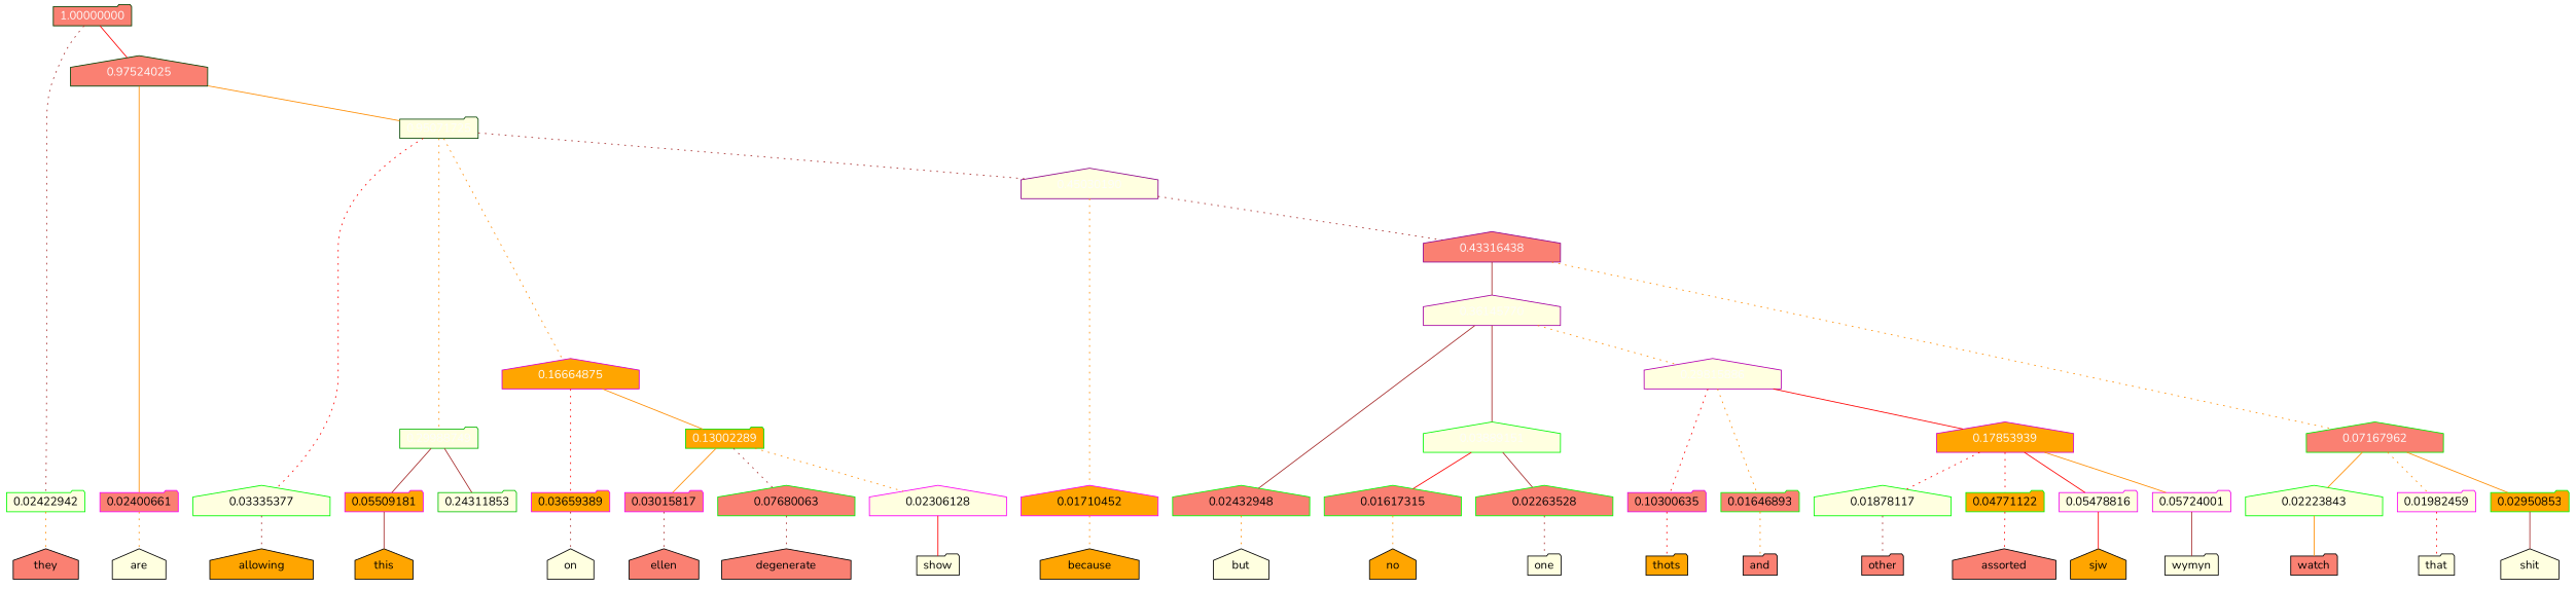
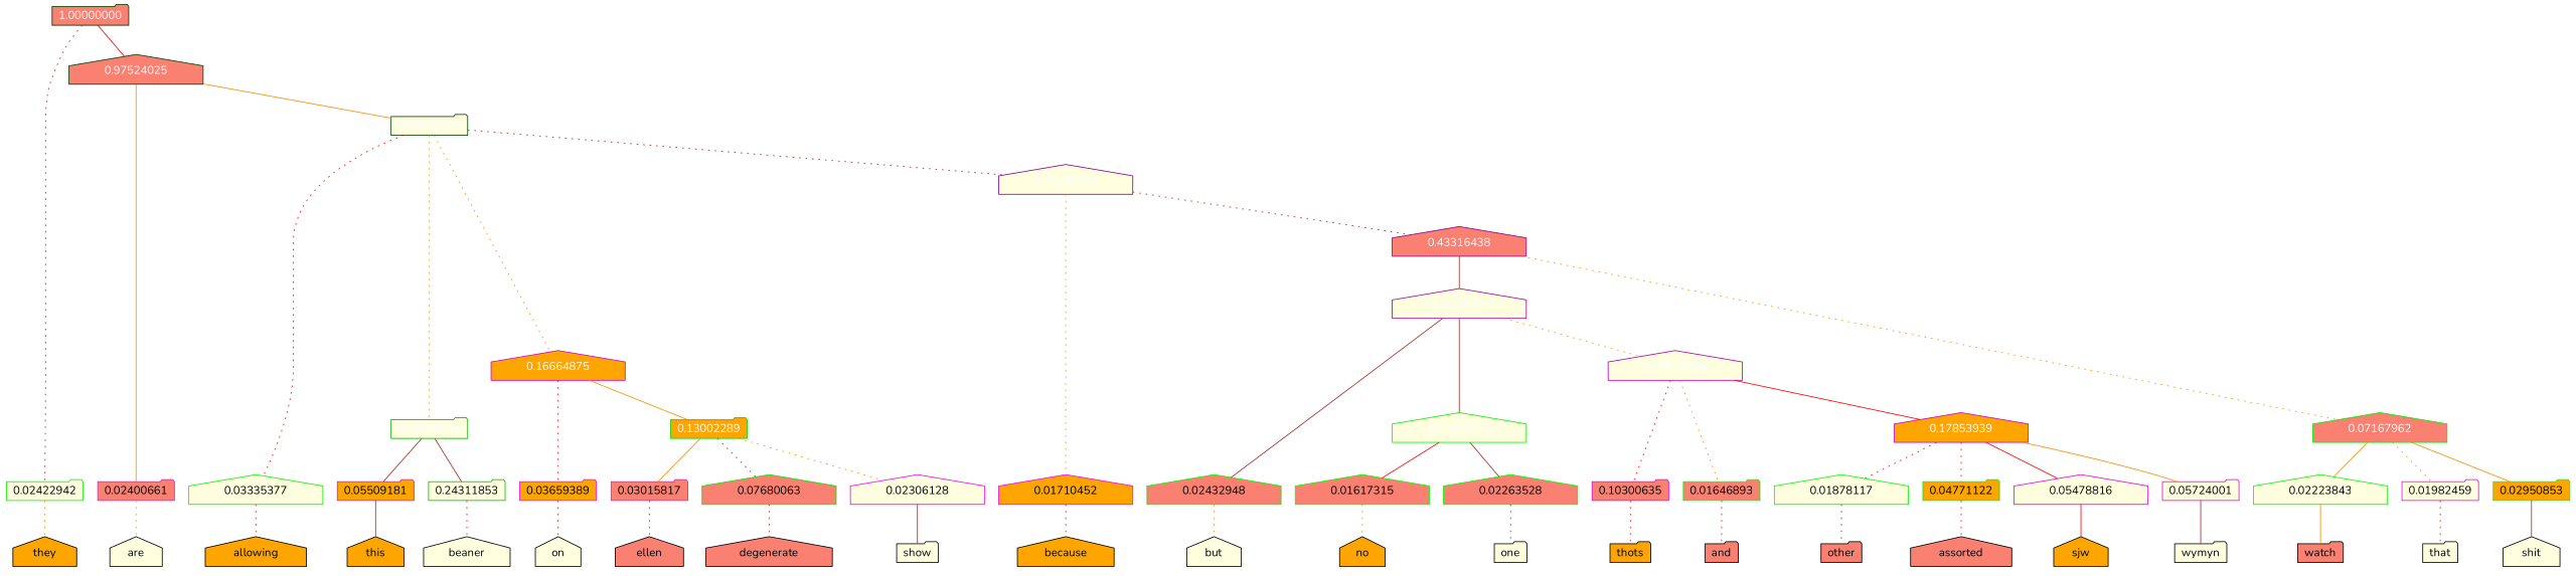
  graph {
    fontname=Nunito
    node [color=black fillcolor=lightyellow fontname=Nunito format=png nodesep=0.001 ordering=out overlap_scaling=0.01 ranksep=0.001 shape=house style=filled]
    edge [color=darkorange fontname=Nunito style=dotted]
-   n1 [fillcolor=salmon height=0.15 label=they style="filled,solid" width=0.15]
+   n1 [fillcolor=orange height=0.15 label=they style="filled,solid" width=0.15]
    n2 [height=0.15 label=are style="filled,solid" width=0.15]
    n3 [fillcolor=orange height=0.15 label=allowing style="filled,solid" width=0.15]
    n4 [fillcolor=orange height=0.15 label=this style="filled,solid" width=0.15]
+   n5 [height=0.15 label=beaner style="filled,solid" width=0.15]
    n6 [height=0.15 label=on style="filled,solid" width=0.15]
    n7 [fillcolor=salmon height=0.15 label=ellen style="filled,solid" width=0.15]
    n8 [fillcolor=salmon height=0.15 label=degenerate style="filled,solid" width=0.15]
    n9 [height=0.15 label=show shape=folder style="filled,solid" width=0.15]
    n10 [fillcolor=orange height=0.15 label=because style="filled,solid" width=0.15]
    n11 [fillcolor=orange height=0.15 label=no style="filled,solid" width=0.15]
    n12 [height=0.15 label=one shape=folder style="filled,solid" width=0.15]
    n13 [height=0.15 label=but style="filled,solid" width=0.15]
    n14 [fillcolor=orange height=0.15 label=thots shape=folder style="filled,solid" width=0.15]
    n15 [fillcolor=salmon height=0.15 label=and shape=folder style="filled,solid" width=0.15]
    n16 [fillcolor=salmon height=0.15 label=other shape=folder style="filled,solid" width=0.15]
    n17 [fillcolor=salmon height=0.15 label=assorted style="filled,solid" width=0.15]
    n18 [fillcolor=orange height=0.15 label=sjw style="filled,solid" width=0.15]
    n19 [height=0.15 label=wymyn shape=folder style="filled,solid" width=0.15]
    n20 [fillcolor=salmon height=0.15 label=watch shape=folder style="filled,solid" width=0.15]
    n21 [height=0.15 label=that shape=folder style="filled,solid" width=0.15]
    n22 [height=0.15 label=shit style="filled,solid" width=0.15]
    n23 [color="0.334 1.000 0.976" fontcolor=black height=0.15 label=0.02422942 shape=folder width=0.15]
    n24 [color="0.835 1.000 0.976" fillcolor=salmon fontcolor=black height=0.15 label=0.02400661 shape=folder width=0.15]
    n25 [color="0.334 1.000 0.967" fontcolor=black height=0.15 label=0.03335377 width=0.15]
    n26 [color="0.835 1.000 0.945" fillcolor=orange fontcolor=black height=0.15 label=0.05509181 shape=folder width=0.15]
    n27 [color="0.334 1.000 0.757" fontcolor=black height=0.15 label=0.24311853 shape=folder width=0.15]
    n28 [color="0.835 1.000 0.963" fillcolor=orange fontcolor=black height=0.15 label=0.03659389 shape=folder width=0.15]
    n29 [color="0.835 1.000 0.970" fillcolor=salmon fontcolor=black height=0.15 label=0.03015817 shape=folder width=0.15]
    n30 [color="0.334 1.000 0.923" fillcolor=salmon fontcolor=black height=0.15 label=0.07680063 width=0.15]
    n31 [color="0.835 1.000 0.977" fontcolor=black height=0.15 label=0.02306128 width=0.15]
    n32 [color="0.835 1.000 0.983" fillcolor=orange fontcolor=black height=0.15 label=0.01710452 width=0.15]
    n33 [color="0.334 1.000 0.984" fillcolor=salmon fontcolor=black height=0.15 label=0.01617315 width=0.15]
    n34 [color="0.334 1.000 0.977" fillcolor=salmon fontcolor=black height=0.15 label=0.02263528 width=0.15]
    n35 [color="0.334 1.000 0.976" fillcolor=salmon fontcolor=black height=0.15 label=0.02432948 width=0.15]
    n36 [color="0.835 1.000 0.897" fillcolor=salmon fontcolor=black height=0.15 label=0.10300635 shape=folder width=0.15]
    n37 [color="0.334 1.000 0.984" fillcolor=salmon fontcolor=black height=0.15 label=0.01646893 shape=folder width=0.15]
    n38 [color="0.334 1.000 0.981" fontcolor=black height=0.15 label=0.01878117 width=0.15]
    n39 [color="0.334 1.000 0.952" fillcolor=orange fontcolor=black height=0.15 label=0.04771122 shape=folder width=0.15]
-   n40 [color="0.835 1.000 0.945" fontcolor=black height=0.15 label=0.05478816 shape=folder width=0.15]
+   n40 [color="0.835 1.000 0.945" fontcolor=black height=0.15 label=0.05478816 width=0.15]
    n41 [color="0.835 1.000 0.943" fontcolor=black height=0.15 label=0.05724001 shape=folder width=0.15]
    n42 [color="0.334 1.000 0.978" fontcolor=black height=0.15 label=0.02223843 width=0.15]
    n43 [color="0.835 1.000 0.980" fontcolor=black height=0.15 label=0.01982459 shape=folder width=0.15]
    n44 [color="0.334 1.000 0.970" fillcolor=orange fontcolor=black height=0.15 label=0.02950853 shape=folder width=0.15]
    n45 [color="0.334 1.000 0.250" fillcolor=salmon fontcolor=grey99 height=0.15 label=1.00000000 shape=folder width=0.15]
    n46 [color="0.334 1.000 0.250" fillcolor=salmon fontcolor=grey99 height=0.15 label=0.97524025 width=0.15]
    n47 [color="0.334 1.000 0.250" fontcolor=grey99 height=0.15 label=0.95071725 shape=folder width=0.15]
    n48 [color="0.334 1.000 0.700" fontcolor=grey99 height=0.15 label=0.29988749 shape=folder width=0.15]
    n49 [color="0.835 1.000 0.833" fillcolor=orange fontcolor=grey99 height=0.15 label=0.16664875 width=0.15]
    n50 [color="0.835 1.000 0.550" fontcolor=grey99 height=0.15 label=0.45030190 width=0.15]
    n51 [color="0.334 1.000 0.870" fillcolor=orange fontcolor=grey99 height=0.15 label=0.13002289 shape=folder width=0.15]
    n52 [color="0.835 1.000 0.567" fillcolor=salmon fontcolor=grey99 height=0.15 label=0.43316438 width=0.15]
    n53 [color="0.835 1.000 0.639" fontcolor=grey99 height=0.15 label=0.36145770 width=0.15]
    n54 [color="0.334 1.000 0.928" fillcolor=salmon fontcolor=grey99 height=0.15 label=0.07167962 width=0.15]
    n55 [color="0.334 1.000 0.961" fontcolor=grey99 height=0.15 label=0.03889151 width=0.15]
    n56 [color="0.835 1.000 0.702" fontcolor=grey99 height=0.15 label=0.29815886 width=0.15]
    n57 [color="0.835 1.000 0.821" fillcolor=orange fontcolor=grey99 height=0.15 label=0.17853939 width=0.15]
    subgraph sub_1 {
      rank=same
      n1
      n2
      n3
      n4
+     n5
      n6
      n7
      n8
      n9
      n10
      n11
      n12
      n13
      n14
      n15
      n16
      n17
      n18
      n19
      n20
      n21
      n22
    }
    subgraph sub_2 {
      rank=same
      n23
      n24
      n25
      n26
      n27
      n28
      n29
      n30
      n31
      n32
      n33
      n34
      n35
      n36
      n37
      n38
      n39
      n40
      n41
      n42
      n43
      n44
    }
    n23 -- n1
    n24 -- n2
    n25 -- n3 [color=brown]
    n26 -- n4 [color=brown style=solid]
+   n27 -- n5 [color=red]
    n28 -- n6 [color=brown]
    n29 -- n7 [color=brown]
    n30 -- n8 [color=brown]
    n31 -- n9 [color=red style=solid]
-   n32 -- n10
+   n32 -- n10 [color=red]
    n33 -- n11
    n34 -- n12 [color=brown]
    n35 -- n13
    n36 -- n14 [color=red]
-   n37 -- n15
+   n37 -- n15 [color=brown]
    n38 -- n16 [color=brown]
    n39 -- n17 [color=red]
    n40 -- n18 [color=red style=solid]
    n41 -- n19 [color=brown style=solid]
    n42 -- n20 [style=solid]
    n43 -- n21 [color=red]
    n44 -- n22 [color=brown style=solid]
    n45 -- n23 [color=brown]
    n45 -- n46 [color=red style=solid]
    n46 -- n24 [style=solid]
    n46 -- n47 [style=solid]
    n47 -- n25 [color=red]
    n47 -- n48
    n47 -- n49
    n47 -- n50 [color=brown]
    n48 -- n26 [color=brown style=solid]
    n48 -- n27 [color=brown style=solid]
    n49 -- n28 [color=red]
    n49 -- n51 [style=solid]
    n50 -- n32
    n50 -- n52 [color=brown]
    n51 -- n29 [style=solid]
    n51 -- n30 [color=brown]
    n51 -- n31
    n52 -- n53 [color=brown style=solid]
    n52 -- n54
    n53 -- n35 [color=brown style=solid]
    n53 -- n55 [color=brown style=solid]
    n53 -- n56
    n54 -- n42 [style=solid]
    n54 -- n43
    n54 -- n44 [style=solid]
    n55 -- n33 [color=red style=solid]
    n55 -- n34 [color=brown style=solid]
    n56 -- n36 [color=red]
    n56 -- n37
    n56 -- n57 [color=red style=solid]
    n57 -- n38 [color=red]
    n57 -- n39 [color=red]
    n57 -- n40 [color=red style=solid]
    n57 -- n41 [style=solid]
  }
